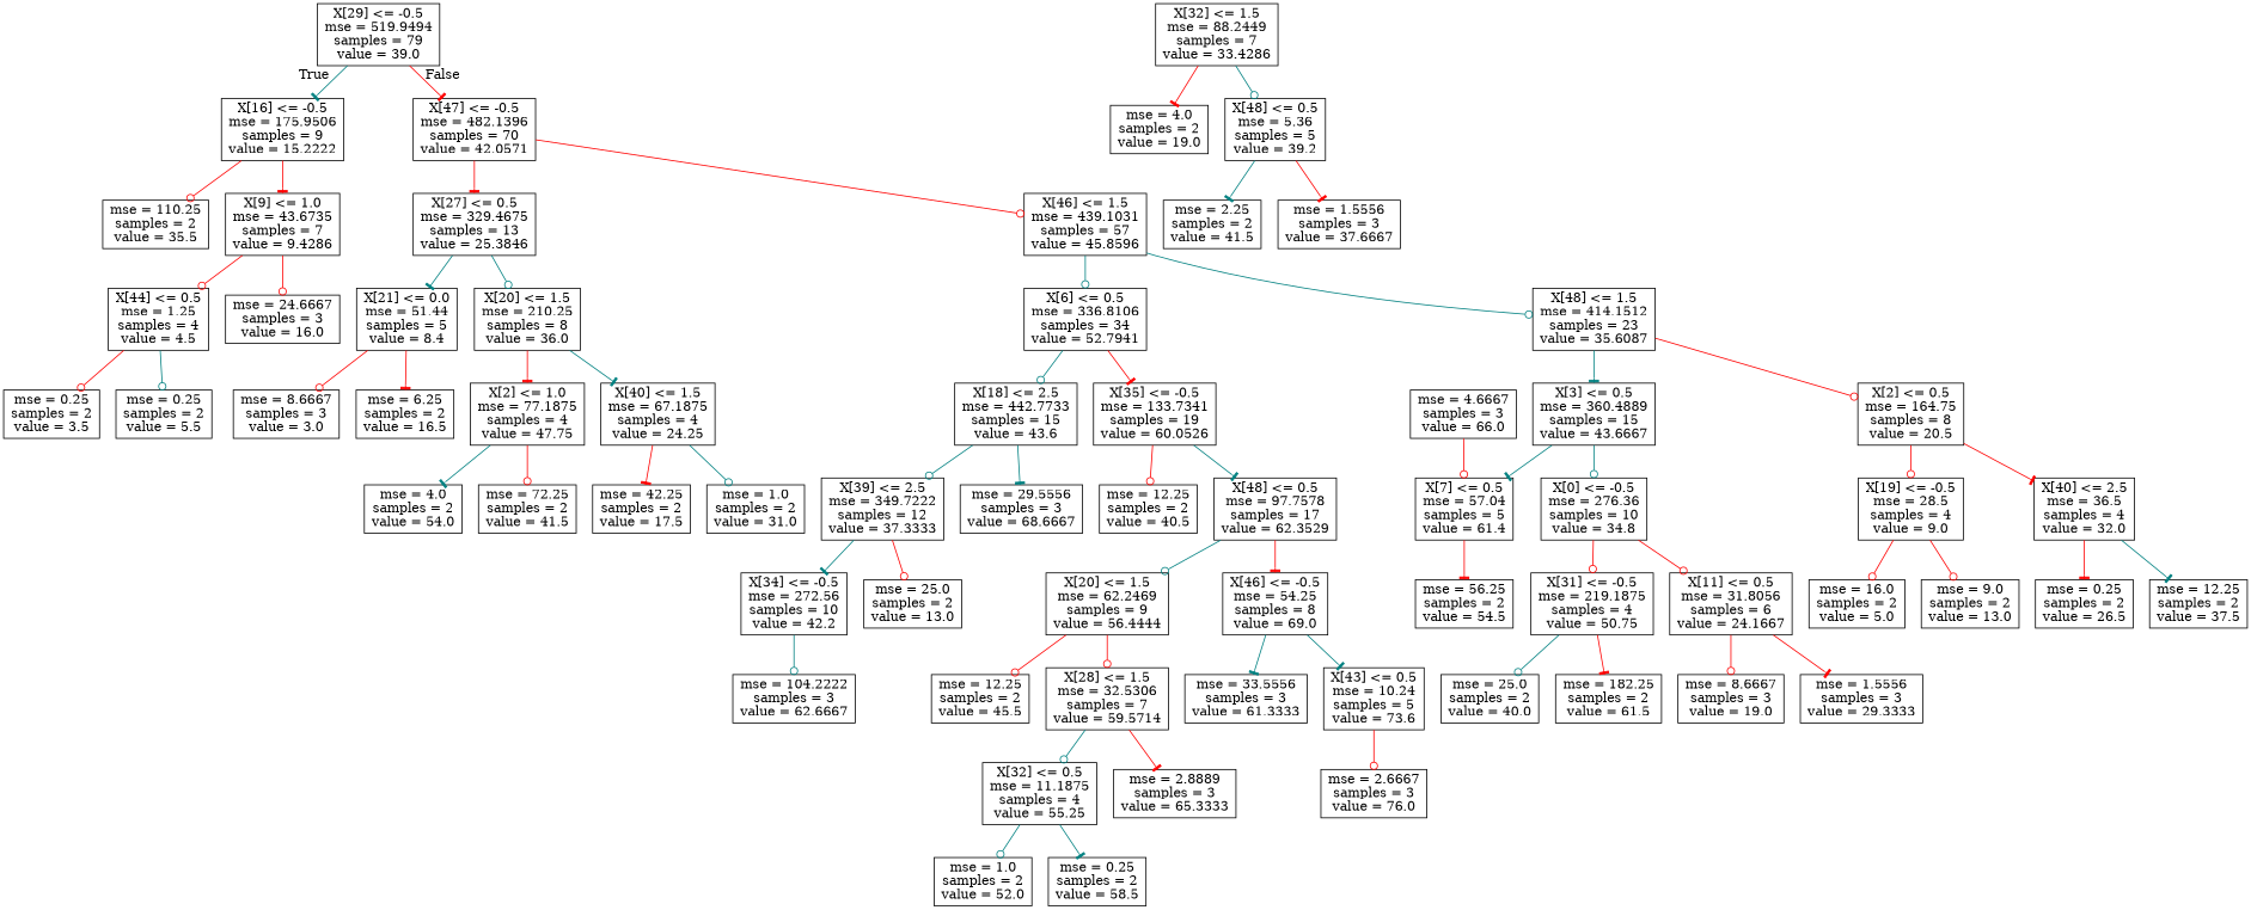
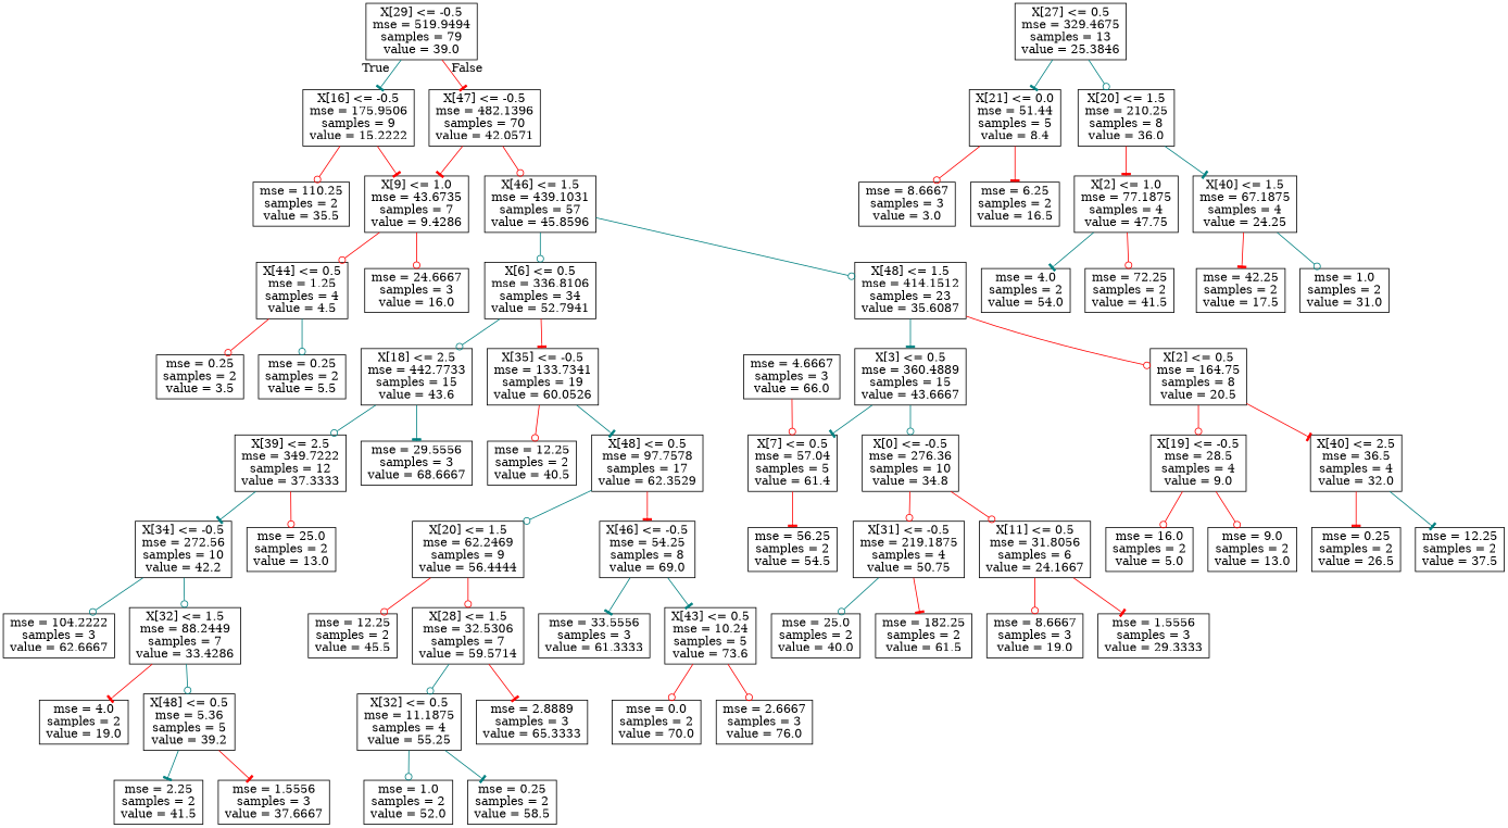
  digraph {
    node [shape=box]
    edge [arrowhead=odot color=red]
    n1 [label="X[29] <= -0.5\nmse = 519.9494\nsamples = 79\nvalue = 39.0"]
    n2 [label="X[16] <= -0.5\nmse = 175.9506\nsamples = 9\nvalue = 15.2222"]
    n3 [label="X[47] <= -0.5\nmse = 482.1396\nsamples = 70\nvalue = 42.0571"]
    n4 [label="mse = 110.25\nsamples = 2\nvalue = 35.5"]
    n5 [label="X[9] <= 1.0\nmse = 43.6735\nsamples = 7\nvalue = 9.4286"]
    n6 [label="X[27] <= 0.5\nmse = 329.4675\nsamples = 13\nvalue = 25.3846"]
    n7 [label="X[46] <= 1.5\nmse = 439.1031\nsamples = 57\nvalue = 45.8596"]
    n8 [label="X[44] <= 0.5\nmse = 1.25\nsamples = 4\nvalue = 4.5"]
    n9 [label="mse = 24.6667\nsamples = 3\nvalue = 16.0"]
    n10 [label="mse = 0.25\nsamples = 2\nvalue = 3.5"]
    n11 [label="mse = 0.25\nsamples = 2\nvalue = 5.5"]
    n12 [label="X[21] <= 0.0\nmse = 51.44\nsamples = 5\nvalue = 8.4"]
    n13 [label="X[20] <= 1.5\nmse = 210.25\nsamples = 8\nvalue = 36.0"]
    n14 [label="X[6] <= 0.5\nmse = 336.8106\nsamples = 34\nvalue = 52.7941"]
    n15 [label="X[48] <= 1.5\nmse = 414.1512\nsamples = 23\nvalue = 35.6087"]
    n16 [label="mse = 8.6667\nsamples = 3\nvalue = 3.0"]
    n17 [label="mse = 6.25\nsamples = 2\nvalue = 16.5"]
    n18 [label="X[2] <= 1.0\nmse = 77.1875\nsamples = 4\nvalue = 47.75"]
    n19 [label="X[40] <= 1.5\nmse = 67.1875\nsamples = 4\nvalue = 24.25"]
    n20 [label="mse = 4.0\nsamples = 2\nvalue = 54.0"]
    n21 [label="mse = 72.25\nsamples = 2\nvalue = 41.5"]
    n22 [label="mse = 42.25\nsamples = 2\nvalue = 17.5"]
    n23 [label="mse = 1.0\nsamples = 2\nvalue = 31.0"]
    n24 [label="X[18] <= 2.5\nmse = 442.7733\nsamples = 15\nvalue = 43.6"]
    n25 [label="X[35] <= -0.5\nmse = 133.7341\nsamples = 19\nvalue = 60.0526"]
    n26 [label="X[3] <= 0.5\nmse = 360.4889\nsamples = 15\nvalue = 43.6667"]
    n27 [label="X[2] <= 0.5\nmse = 164.75\nsamples = 8\nvalue = 20.5"]
    n28 [label="X[39] <= 2.5\nmse = 349.7222\nsamples = 12\nvalue = 37.3333"]
    n29 [label="mse = 29.5556\nsamples = 3\nvalue = 68.6667"]
    n30 [label="mse = 12.25\nsamples = 2\nvalue = 40.5"]
    n31 [label="X[48] <= 0.5\nmse = 97.7578\nsamples = 17\nvalue = 62.3529"]
    n32 [label="X[34] <= -0.5\nmse = 272.56\nsamples = 10\nvalue = 42.2"]
    n33 [label="mse = 25.0\nsamples = 2\nvalue = 13.0"]
    n34 [label="mse = 104.2222\nsamples = 3\nvalue = 62.6667"]
    n35 [label="X[32] <= 1.5\nmse = 88.2449\nsamples = 7\nvalue = 33.4286"]
    n36 [label="mse = 4.0\nsamples = 2\nvalue = 19.0"]
    n37 [label="X[48] <= 0.5\nmse = 5.36\nsamples = 5\nvalue = 39.2"]
    n38 [label="mse = 2.25\nsamples = 2\nvalue = 41.5"]
    n39 [label="mse = 1.5556\nsamples = 3\nvalue = 37.6667"]
    n40 [label="X[20] <= 1.5\nmse = 62.2469\nsamples = 9\nvalue = 56.4444"]
    n41 [label="X[46] <= -0.5\nmse = 54.25\nsamples = 8\nvalue = 69.0"]
    n42 [label="mse = 12.25\nsamples = 2\nvalue = 45.5"]
    n43 [label="X[28] <= 1.5\nmse = 32.5306\nsamples = 7\nvalue = 59.5714"]
    n44 [label="mse = 33.5556\nsamples = 3\nvalue = 61.3333"]
    n45 [label="X[43] <= 0.5\nmse = 10.24\nsamples = 5\nvalue = 73.6"]
    n46 [label="X[32] <= 0.5\nmse = 11.1875\nsamples = 4\nvalue = 55.25"]
    n47 [label="mse = 2.8889\nsamples = 3\nvalue = 65.3333"]
    n48 [label="mse = 1.0\nsamples = 2\nvalue = 52.0"]
    n49 [label="mse = 0.25\nsamples = 2\nvalue = 58.5"]
+   n50 [label="mse = 0.0\nsamples = 2\nvalue = 70.0"]
    n51 [label="mse = 2.6667\nsamples = 3\nvalue = 76.0"]
    n52 [label="X[7] <= 0.5\nmse = 57.04\nsamples = 5\nvalue = 61.4"]
    n53 [label="X[0] <= -0.5\nmse = 276.36\nsamples = 10\nvalue = 34.8"]
    n54 [label="X[19] <= -0.5\nmse = 28.5\nsamples = 4\nvalue = 9.0"]
    n55 [label="X[40] <= 2.5\nmse = 36.5\nsamples = 4\nvalue = 32.0"]
    n56 [label="mse = 56.25\nsamples = 2\nvalue = 54.5"]
    n57 [label="X[31] <= -0.5\nmse = 219.1875\nsamples = 4\nvalue = 50.75"]
    n58 [label="X[11] <= 0.5\nmse = 31.8056\nsamples = 6\nvalue = 24.1667"]
    n59 [label="mse = 4.6667\nsamples = 3\nvalue = 66.0"]
    n60 [label="mse = 25.0\nsamples = 2\nvalue = 40.0"]
    n61 [label="mse = 182.25\nsamples = 2\nvalue = 61.5"]
    n62 [label="mse = 8.6667\nsamples = 3\nvalue = 19.0"]
    n63 [label="mse = 1.5556\nsamples = 3\nvalue = 29.3333"]
    n64 [label="mse = 16.0\nsamples = 2\nvalue = 5.0"]
    n65 [label="mse = 9.0\nsamples = 2\nvalue = 13.0"]
    n66 [label="mse = 0.25\nsamples = 2\nvalue = 26.5"]
    n67 [label="mse = 12.25\nsamples = 2\nvalue = 37.5"]
    n1 -> n2 [arrowhead=tee color=teal headlabel=True labelangle=45 labeldistance=2.5]
    n1 -> n3 [arrowhead=tee headlabel=False labelangle=-45 labeldistance=2.5]
    n2 -> n4
    n2 -> n5 [arrowhead=tee]
-   n3 -> n6 [arrowhead=tee]
+   n3 -> n5 [arrowhead=tee]
    n3 -> n7
    n5 -> n8
    n5 -> n9
    n6 -> n12 [arrowhead=tee color=teal]
    n6 -> n13 [color=teal]
    n7 -> n14 [color=teal]
    n7 -> n15 [color=teal]
    n8 -> n10
    n8 -> n11 [color=teal]
    n12 -> n16
    n12 -> n17 [arrowhead=tee]
    n13 -> n18 [arrowhead=tee]
    n13 -> n19 [arrowhead=tee color=teal]
    n14 -> n24 [color=teal]
    n14 -> n25 [arrowhead=tee]
    n15 -> n26 [arrowhead=tee color=teal]
    n15 -> n27
    n18 -> n20 [arrowhead=tee color=teal]
    n18 -> n21
    n19 -> n22 [arrowhead=tee]
    n19 -> n23 [color=teal]
    n24 -> n28 [color=teal]
    n24 -> n29 [arrowhead=tee color=teal]
    n25 -> n30
    n25 -> n31 [arrowhead=tee color=teal]
    n26 -> n52 [arrowhead=tee color=teal]
    n26 -> n53 [color=teal]
    n27 -> n54
    n27 -> n55 [arrowhead=tee]
    n28 -> n32 [arrowhead=tee color=teal]
    n28 -> n33
    n31 -> n40 [color=teal]
    n31 -> n41 [arrowhead=tee]
    n32 -> n34 [color=teal]
+   n32 -> n35 [color=teal]
    n35 -> n36 [arrowhead=tee]
    n35 -> n37 [color=teal]
    n37 -> n38 [arrowhead=tee color=teal]
    n37 -> n39 [arrowhead=tee]
    n40 -> n42
    n40 -> n43
    n41 -> n44 [arrowhead=tee color=teal]
    n41 -> n45 [arrowhead=tee color=teal]
    n43 -> n46 [color=teal]
    n43 -> n47 [arrowhead=tee]
+   n45 -> n50
    n45 -> n51
    n46 -> n48 [color=teal]
    n46 -> n49 [arrowhead=tee color=teal]
    n52 -> n56 [arrowhead=tee]
    n53 -> n57
    n53 -> n58
    n54 -> n64
    n54 -> n65
    n55 -> n66 [arrowhead=tee]
    n55 -> n67 [arrowhead=tee color=teal]
    n57 -> n60 [color=teal]
    n57 -> n61 [arrowhead=tee]
    n58 -> n62
    n58 -> n63 [arrowhead=tee]
    n59 -> n52
  }
